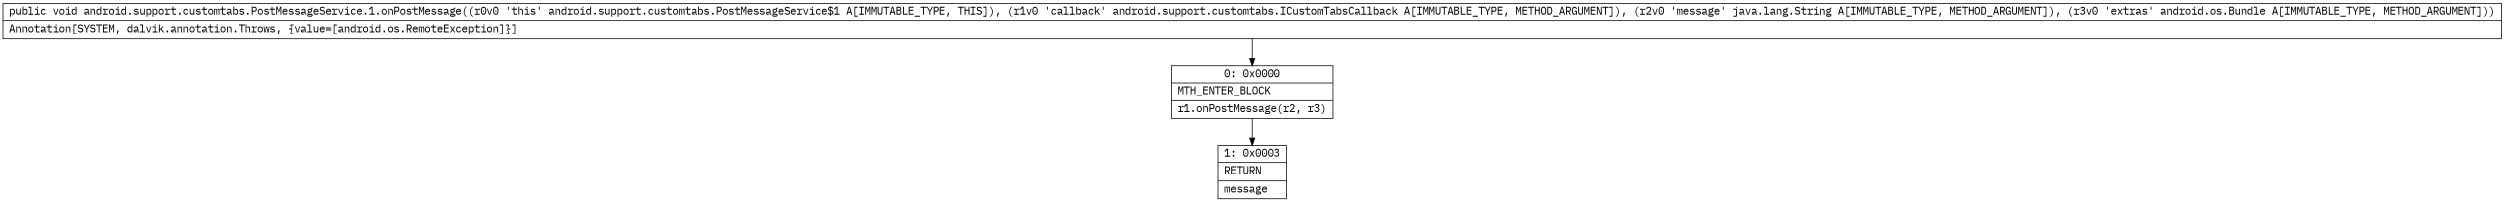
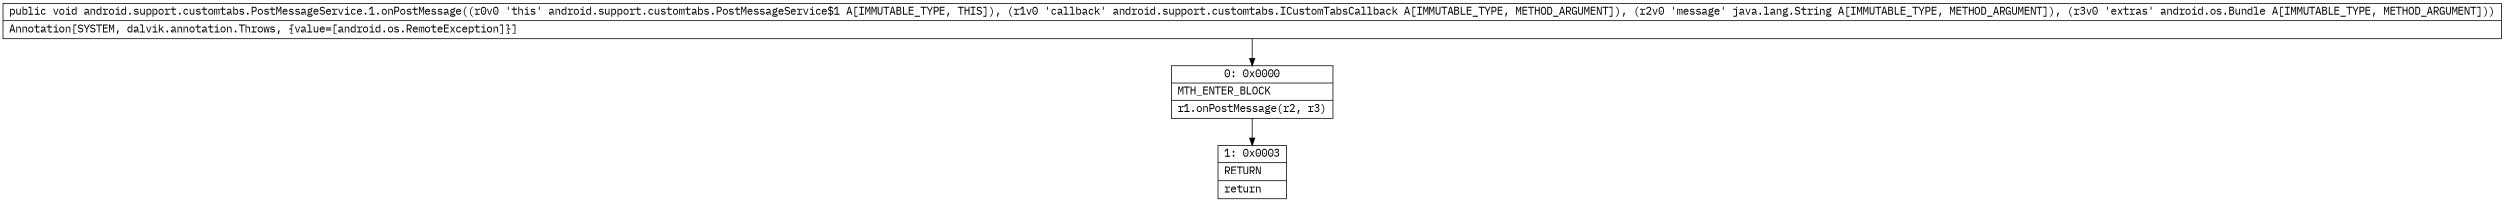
  digraph {
    fontname="IBM Plex Mono"
    node [shape=record fontname="IBM Plex Mono"]
    edge [fontname="IBM Plex Mono"]
    n1 [label="{0\:\ 0x0000|MTH_ENTER_BLOCK\l|r1.onPostMessage(r2, r3)\l}"]
-   n2 [label="{1\:\ 0x0003|RETURN\l|message\l}"]
+   n2 [label="{1\:\ 0x0003|RETURN\l|return\l}"]
    n3 [label="{public void android.support.customtabs.PostMessageService.1.onPostMessage((r0v0 'this' android.support.customtabs.PostMessageService$1 A[IMMUTABLE_TYPE, THIS]), (r1v0 'callback' android.support.customtabs.ICustomTabsCallback A[IMMUTABLE_TYPE, METHOD_ARGUMENT]), (r2v0 'message' java.lang.String A[IMMUTABLE_TYPE, METHOD_ARGUMENT]), (r3v0 'extras' android.os.Bundle A[IMMUTABLE_TYPE, METHOD_ARGUMENT]))  | Annotation[SYSTEM, dalvik.annotation.Throws, \{value=[android.os.RemoteException]\}]\l}"]
    n1 -> n2
    n3 -> n1
  }
